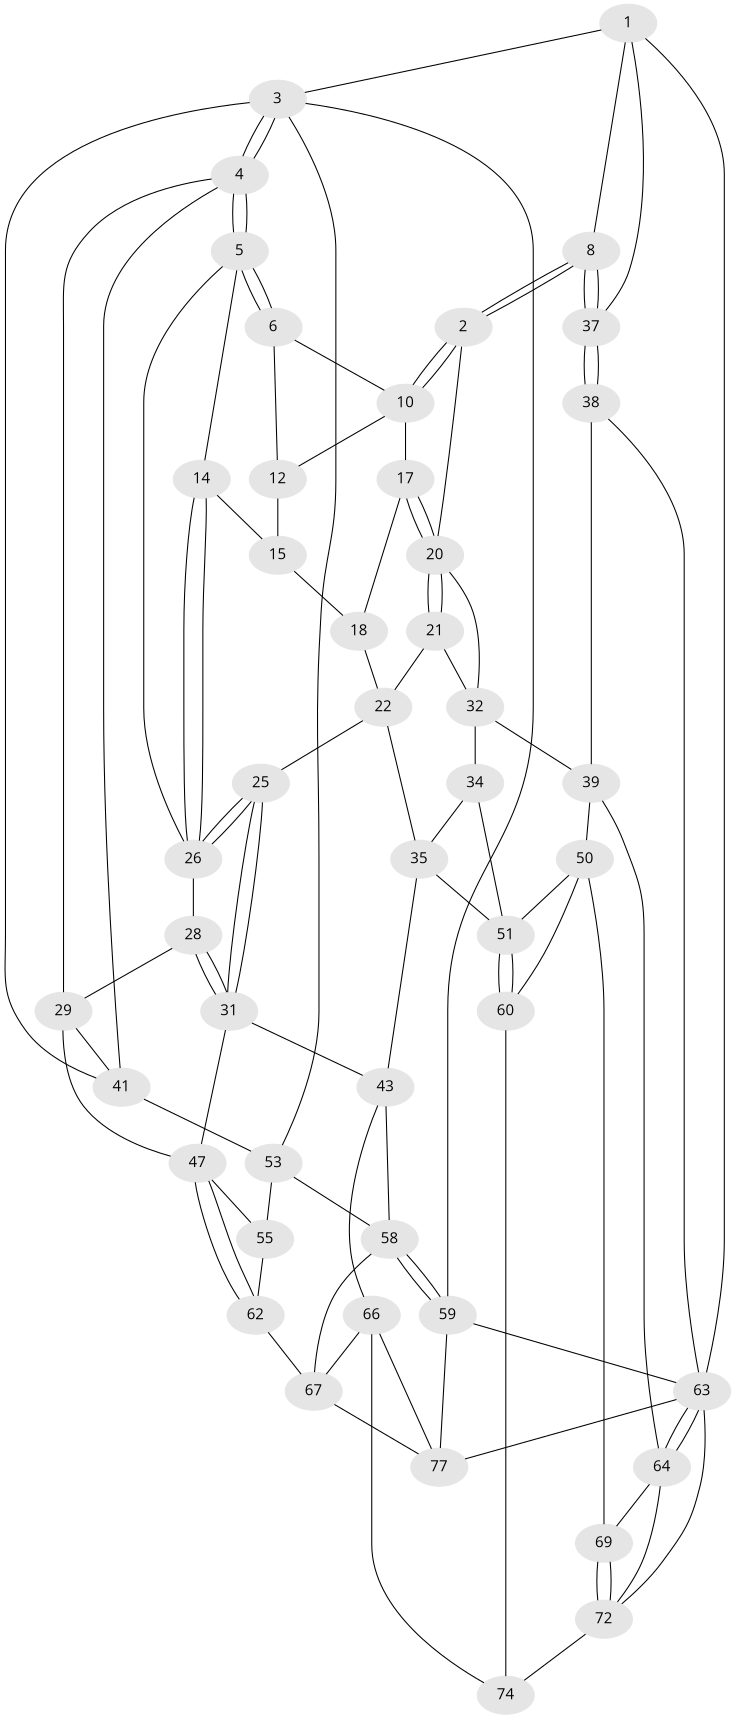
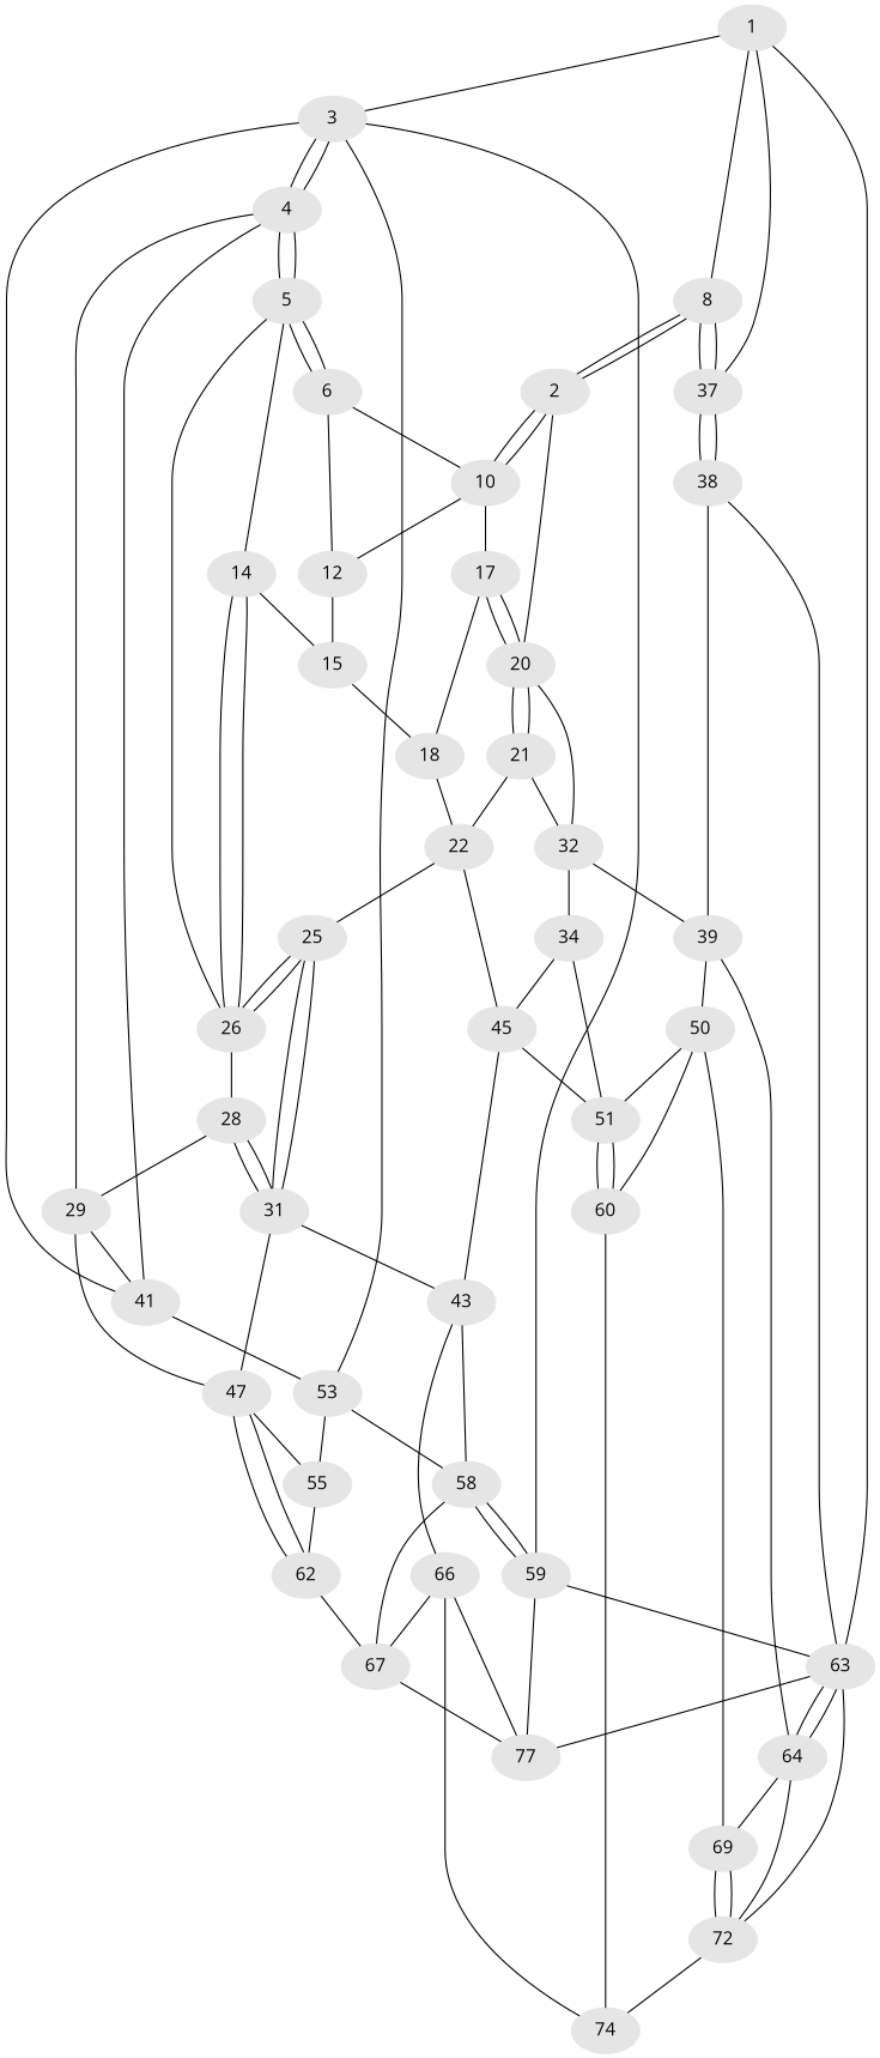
  graph {
    fontname="Open Sans"
    node [color=gray90 fontname="Open Sans" style=filled]
    edge [fontname="Open Sans"]
    1 [super="+2"]
    3 [super="+42"]
    8
    37 [super="+49"]
    63 [super="+78"]
    4 [super="+30"]
    41 [super="+46"]
    53 [super="+57"]
    59
    n10 [label=2]
    38 [super="+54"]
    64 [super="+65"]
    77 [super="+79"]
    72 [super="+73"]
    5 [super="+13"]
    29 [super="+45"]
    55 [super="+56"]
    58
    6 [super="+7"]
    14
    26 [super="+27"]
    47 [super="+48"]
    10 [super="+11"]
    12
    15 [super="+16"]
    28
    17
    20 [super="+23"]
    21
    32 [super="+33"]
    18 [super="+19"]
    22 [super="+24"]
    25
-   35 [super="+36"]
+   35 [super="+36" label=45]
    34
    39 [super="+40"]
    31 [super="+44"]
    43 [super="+61"]
    51 [super="+52"]
    62 [super="+68"]
    66 [super="+75"]
    50 [super="+70"]
    60 [super="+71"]
    69
    74
    67 [super="+76"]
    1 -- 3
    1 -- 8
    1 -- 37
    1 -- 63
    3 -- 4
    3 -- 4
    3 -- 41
    3 -- 53
    3 -- 59
    8 -- 37
    8 -- 37
    8 -- n10
    8 -- n10
    37 -- 38 [weight=2]
    37 -- 38
    63 -- 64
    63 -- 64
    63 -- 77
    63 -- 72
    4 -- 41
    4 -- 5
    4 -- 5
    4 -- 29
    41 -- 53
    53 -- 55
    53 -- 58
    59 -- 63
    59 -- 77
    n10 -- 10
    n10 -- 10
    n10 -- 20
    38 -- 63
    38 -- 39
    64 -- 72
    64 -- 69
    72 -- 74
    5 -- 6
    5 -- 6
    5 -- 14
    5 -- 26
    29 -- 41
    29 -- 47
    55 -- 62 [weight=2]
    58 -- 59
    58 -- 59
    58 -- 67
    6 -- 10
    6 -- 12
    14 -- 26
    14 -- 26
    14 -- 15
    26 -- 28
    47 -- 55
    47 -- 62
    47 -- 62
    10 -- 12
    10 -- 17
    12 -- 15
    15 -- 18 [weight=2]
    28 -- 29
    28 -- 31
    28 -- 31
    17 -- 20
    17 -- 20
    17 -- 18
    20 -- 21
    20 -- 21
    20 -- 32
    21 -- 32
    21 -- 22
    32 -- 34
    32 -- 39
    18 -- 22
    22 -- 25
    22 -- 35
    25 -- 26
    25 -- 26
    25 -- 31
    25 -- 31
    35 -- 43
    35 -- 51
    34 -- 35
    34 -- 51
    39 -- 64
    39 -- 50
    31 -- 47
    31 -- 43
    43 -- 58
    43 -- 66
    51 -- 60
    51 -- 60
    62 -- 67
    66 -- 77
    66 -- 74
    66 -- 67
    50 -- 51
    50 -- 60
    50 -- 69
    60 -- 74
    69 -- 72
    69 -- 72
    67 -- 77
  }
